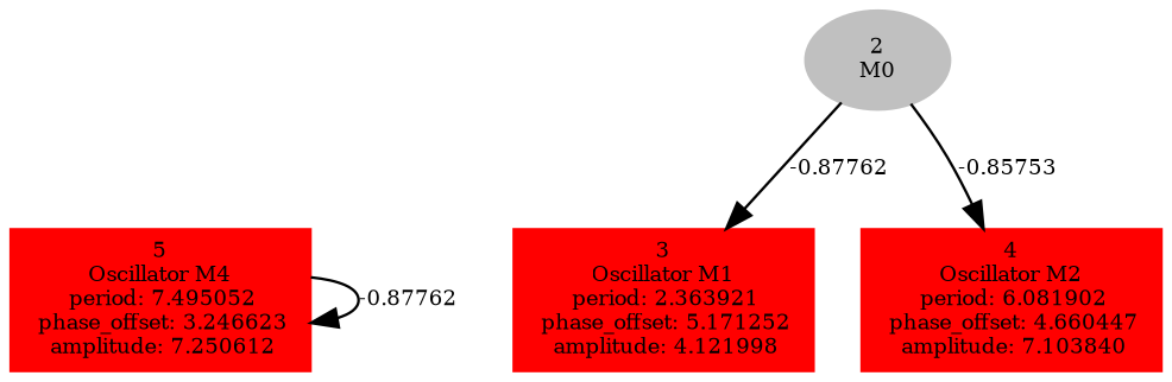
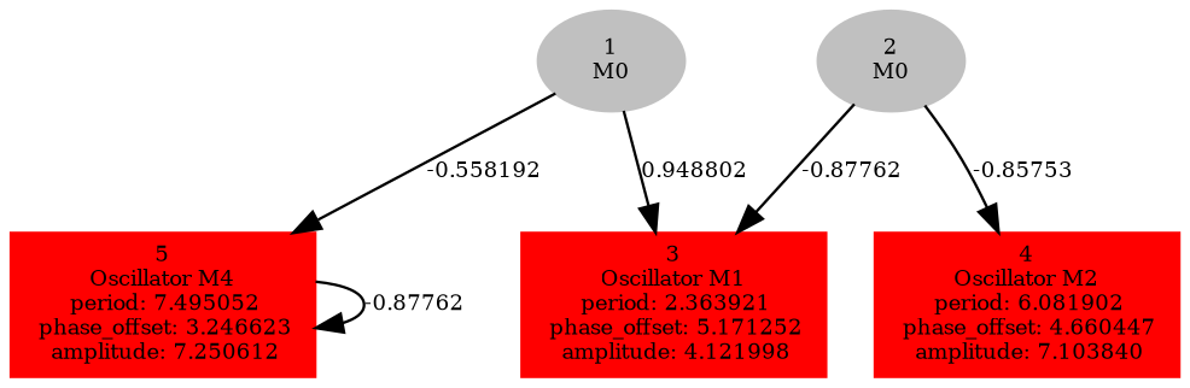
  digraph {
    forcelabels=true
    node [color=red fontsize=8 style=filled shape=box]
    edge [fontsize=8]
+   n1 [color=grey label=<1<BR/>M0> shape=""]
    n2 [label=<3<BR />Oscillator M1<BR /> period: 2.363921<BR /> phase_offset: 5.171252<BR /> amplitude: 4.121998>]
    n3 [label=<5<BR />Oscillator M4<BR /> period: 7.495052<BR /> phase_offset: 3.246623<BR /> amplitude: 7.250612>]
    n4 [color=grey label=<2<BR/>M0> shape=""]
    n5 [label=<4<BR />Oscillator M2<BR /> period: 6.081902<BR /> phase_offset: 4.660447<BR /> amplitude: 7.103840>]
+   n1 -> n2 [label="0.948802 "]
+   n1 -> n3 [label="-0.558192 "]
    n3 -> n3 [label="-0.87762 "]
    n4 -> n2 [label="-0.87762 "]
    n4 -> n5 [label="-0.85753 "]
  }
